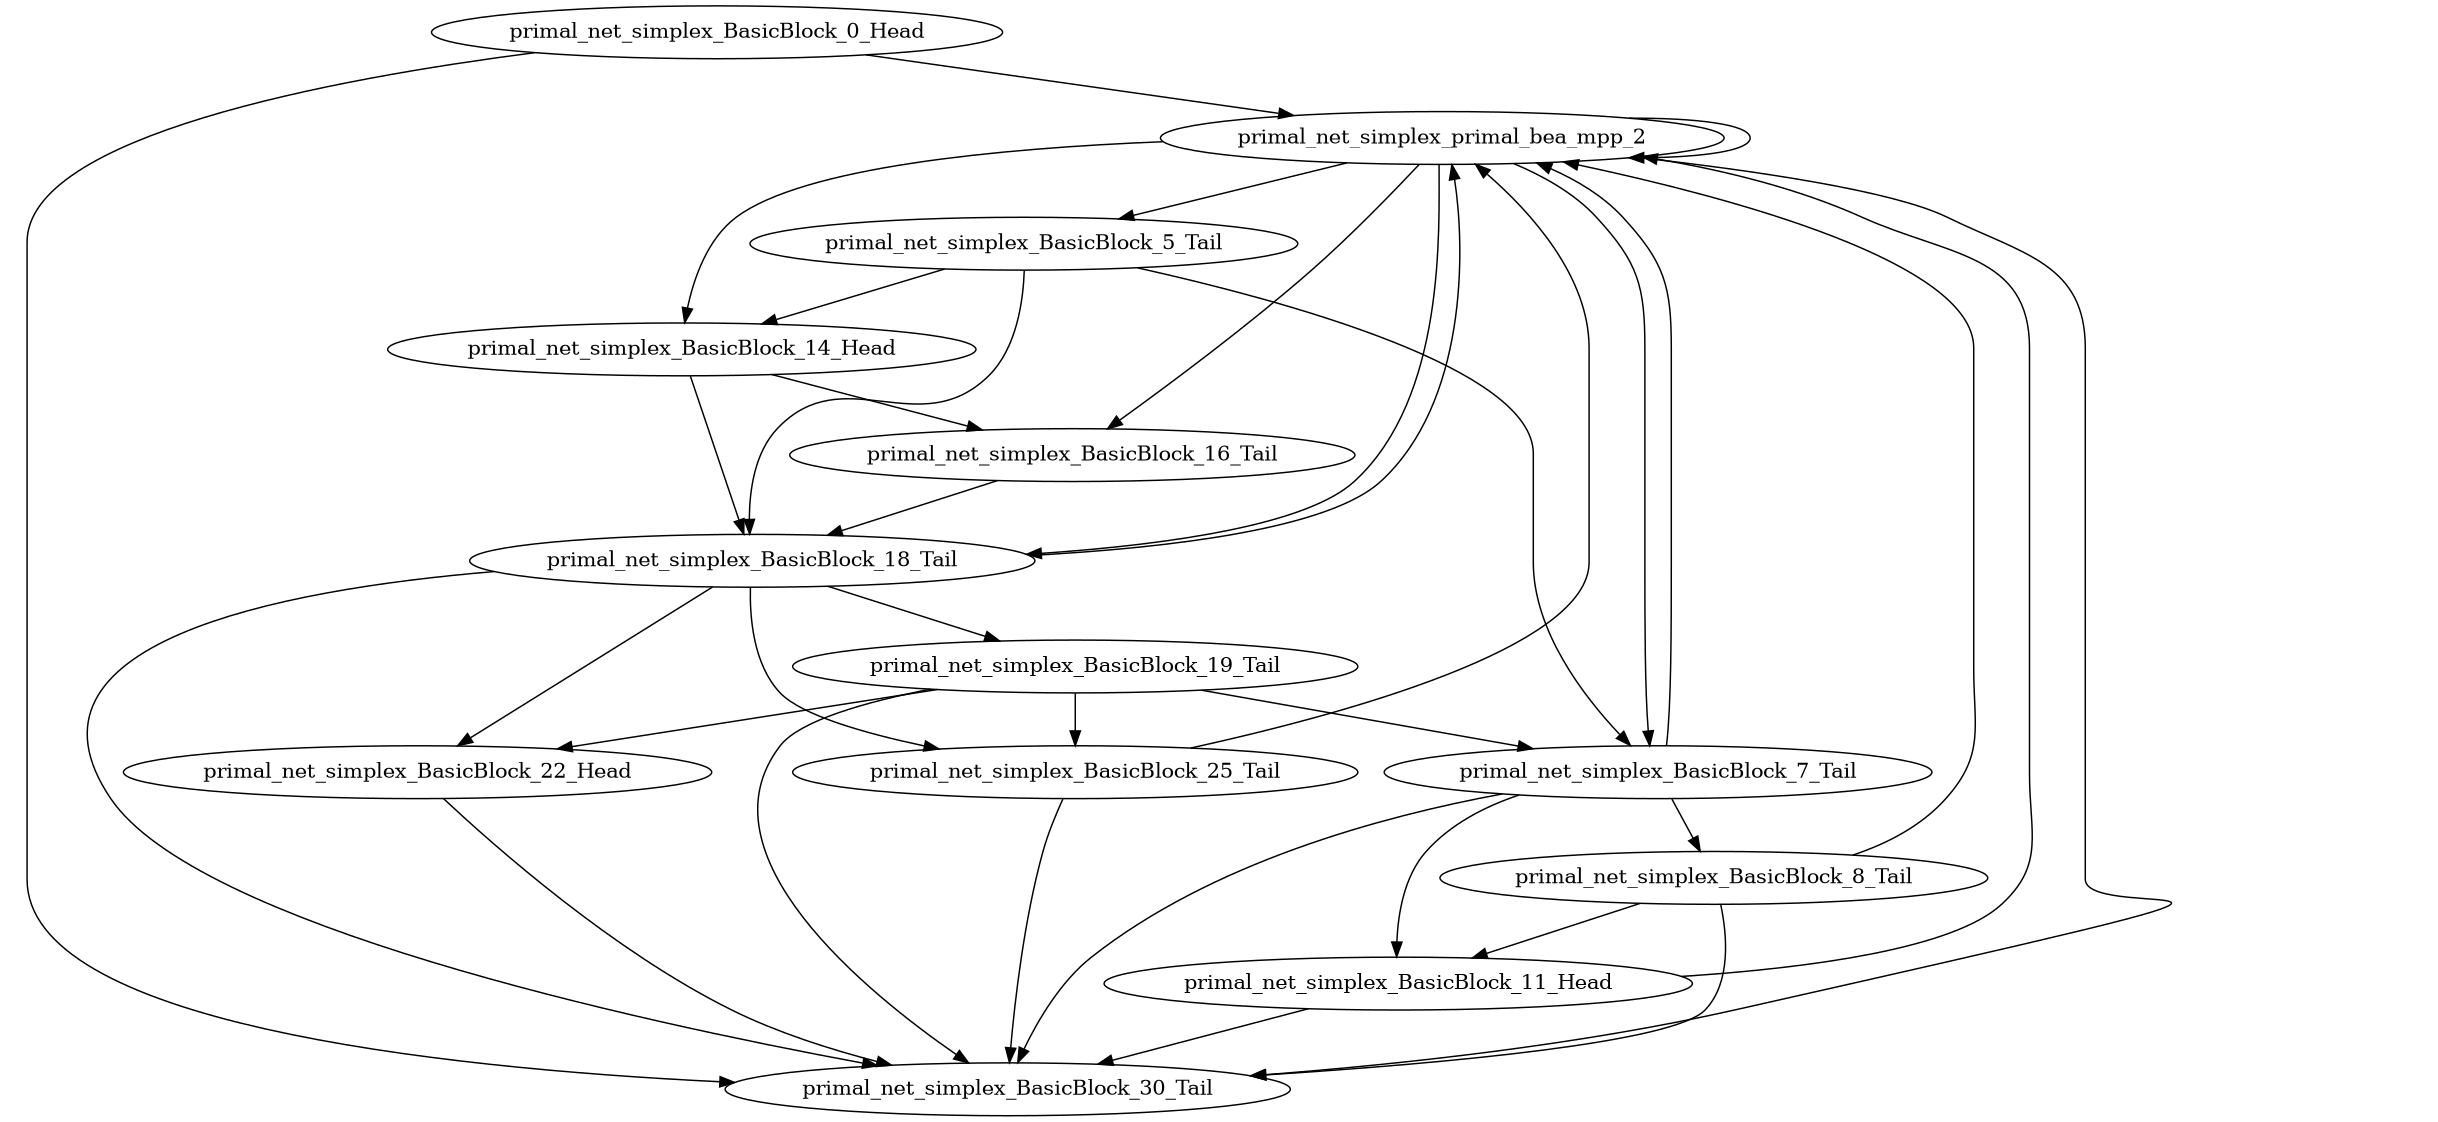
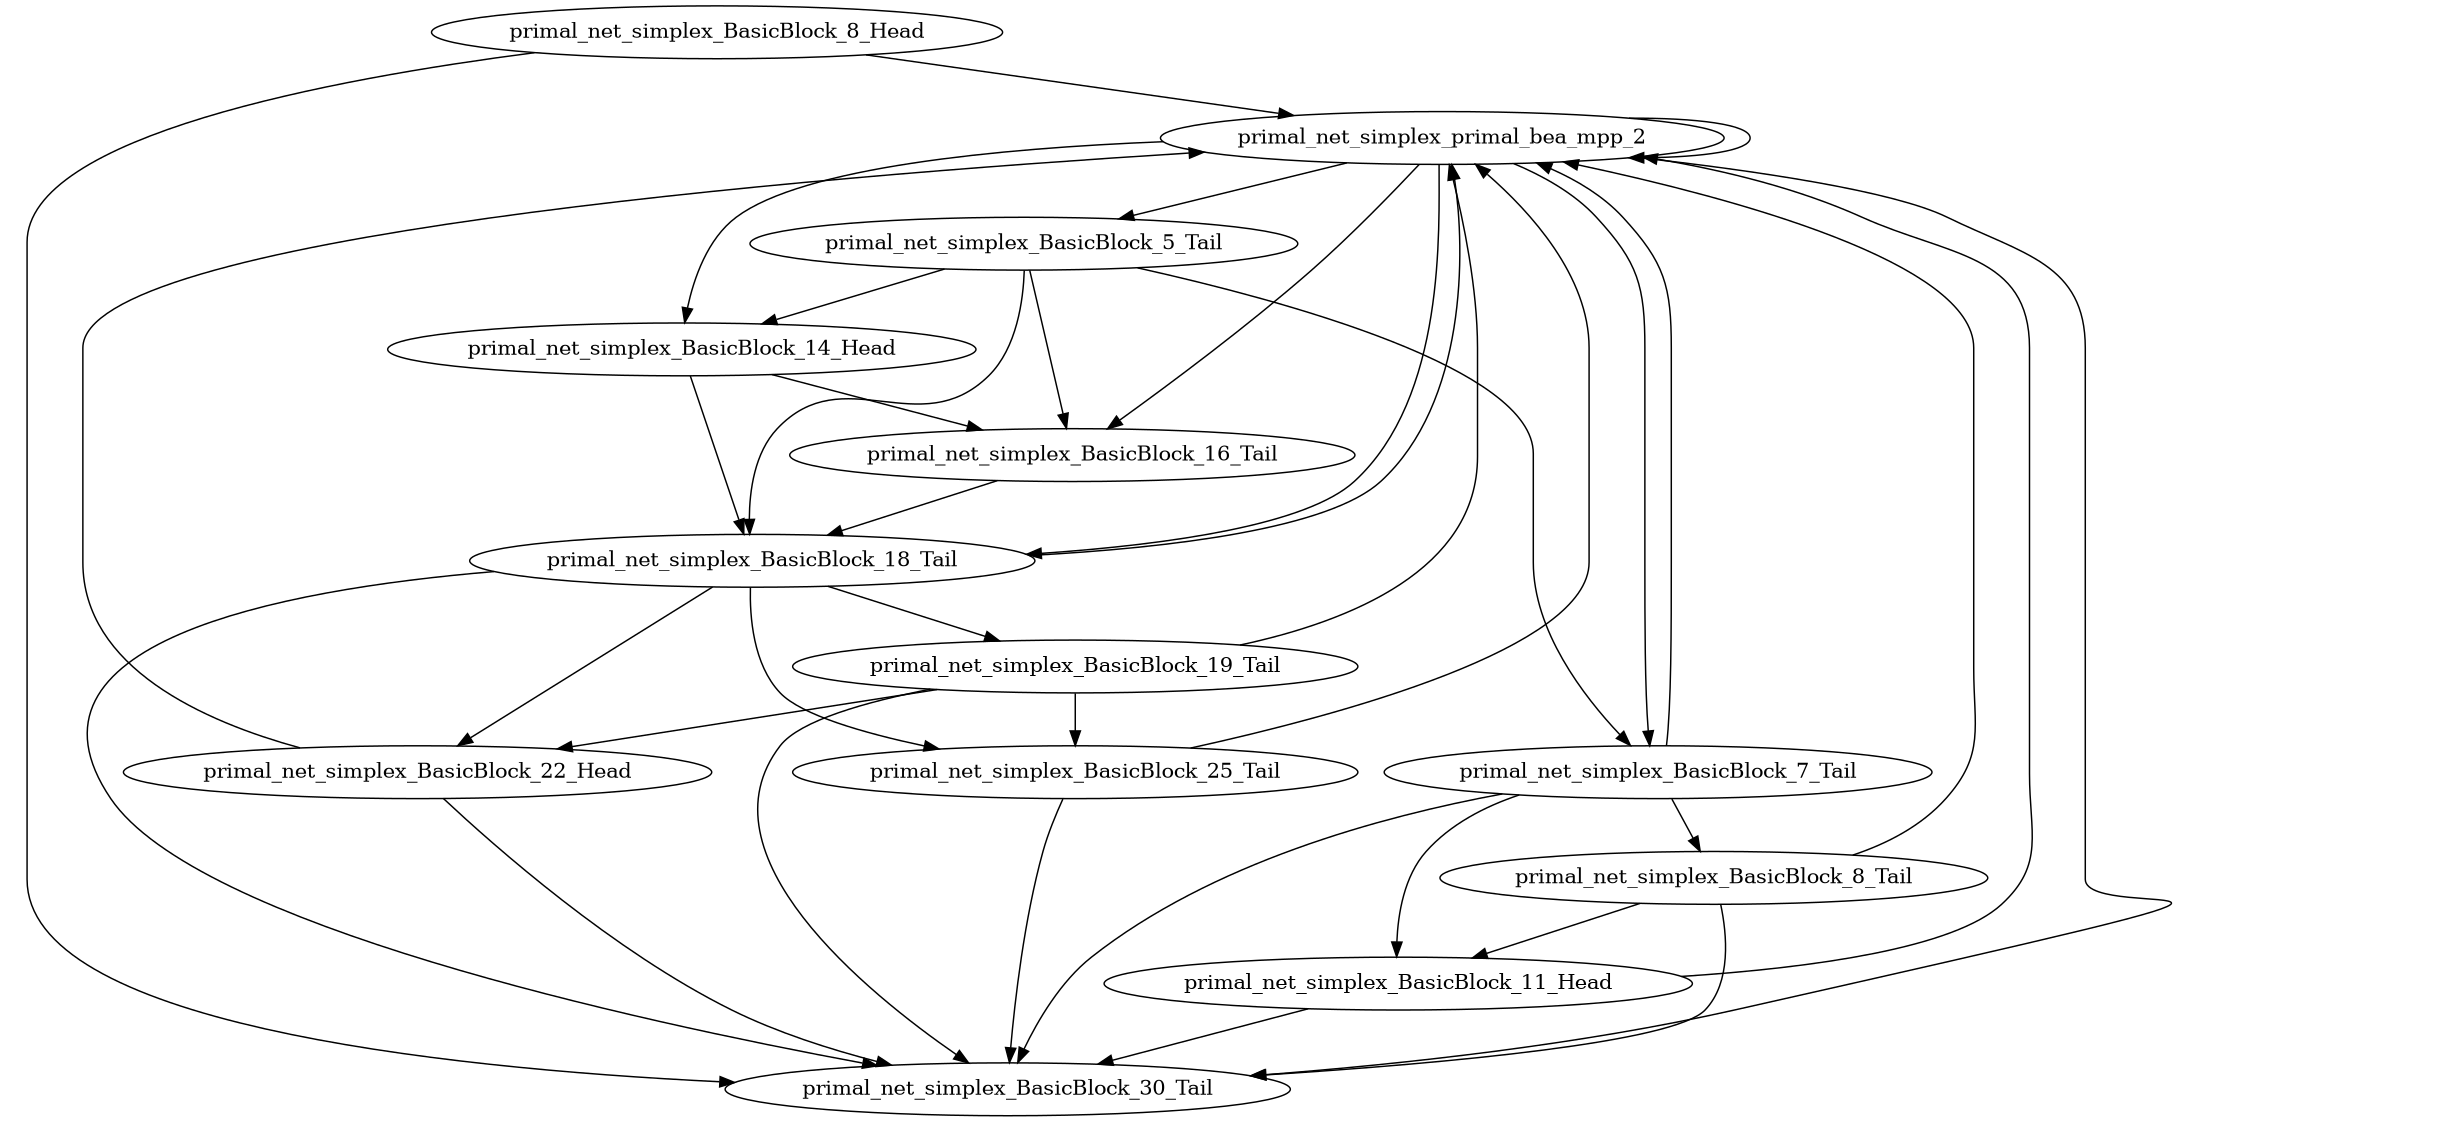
  digraph {
-   primal_net_simplex_BasicBlock_0_Head
+   primal_net_simplex_BasicBlock_0_Head [label=primal_net_simplex_BasicBlock_8_Head]
    primal_net_simplex_BasicBlock_30_Tail
    primal_net_simplex_primal_bea_mpp_2
    primal_net_simplex_BasicBlock_14_Head
    primal_net_simplex_BasicBlock_16_Tail
    primal_net_simplex_BasicBlock_18_Tail
    primal_net_simplex_BasicBlock_5_Tail
    primal_net_simplex_BasicBlock_7_Tail
    primal_net_simplex_BasicBlock_22_Head
    primal_net_simplex_BasicBlock_25_Tail
    primal_net_simplex_BasicBlock_19_Tail
    primal_net_simplex_BasicBlock_11_Head
    primal_net_simplex_BasicBlock_8_Tail
    primal_net_simplex_BasicBlock_0_Head -> primal_net_simplex_BasicBlock_30_Tail
    primal_net_simplex_BasicBlock_0_Head -> primal_net_simplex_primal_bea_mpp_2
    primal_net_simplex_primal_bea_mpp_2 -> primal_net_simplex_BasicBlock_30_Tail
    primal_net_simplex_primal_bea_mpp_2 -> primal_net_simplex_primal_bea_mpp_2
    primal_net_simplex_primal_bea_mpp_2 -> primal_net_simplex_BasicBlock_14_Head
    primal_net_simplex_primal_bea_mpp_2 -> primal_net_simplex_BasicBlock_16_Tail
    primal_net_simplex_primal_bea_mpp_2 -> primal_net_simplex_BasicBlock_18_Tail
    primal_net_simplex_primal_bea_mpp_2 -> primal_net_simplex_BasicBlock_5_Tail
    primal_net_simplex_primal_bea_mpp_2 -> primal_net_simplex_BasicBlock_7_Tail
    primal_net_simplex_BasicBlock_14_Head -> primal_net_simplex_BasicBlock_16_Tail
    primal_net_simplex_BasicBlock_14_Head -> primal_net_simplex_BasicBlock_18_Tail
    primal_net_simplex_BasicBlock_16_Tail -> primal_net_simplex_BasicBlock_18_Tail
    primal_net_simplex_BasicBlock_18_Tail -> primal_net_simplex_BasicBlock_30_Tail
    primal_net_simplex_BasicBlock_18_Tail -> primal_net_simplex_primal_bea_mpp_2
    primal_net_simplex_BasicBlock_18_Tail -> primal_net_simplex_BasicBlock_22_Head
    primal_net_simplex_BasicBlock_18_Tail -> primal_net_simplex_BasicBlock_25_Tail
    primal_net_simplex_BasicBlock_18_Tail -> primal_net_simplex_BasicBlock_19_Tail
    primal_net_simplex_BasicBlock_5_Tail -> primal_net_simplex_BasicBlock_14_Head
+   primal_net_simplex_BasicBlock_5_Tail -> primal_net_simplex_BasicBlock_16_Tail
    primal_net_simplex_BasicBlock_5_Tail -> primal_net_simplex_BasicBlock_18_Tail
    primal_net_simplex_BasicBlock_5_Tail -> primal_net_simplex_BasicBlock_7_Tail
    primal_net_simplex_BasicBlock_7_Tail -> primal_net_simplex_BasicBlock_30_Tail
    primal_net_simplex_BasicBlock_7_Tail -> primal_net_simplex_primal_bea_mpp_2
    primal_net_simplex_BasicBlock_7_Tail -> primal_net_simplex_BasicBlock_11_Head
    primal_net_simplex_BasicBlock_7_Tail -> primal_net_simplex_BasicBlock_8_Tail
    primal_net_simplex_BasicBlock_22_Head -> primal_net_simplex_BasicBlock_30_Tail
+   primal_net_simplex_BasicBlock_22_Head -> primal_net_simplex_primal_bea_mpp_2
    primal_net_simplex_BasicBlock_25_Tail -> primal_net_simplex_BasicBlock_30_Tail
    primal_net_simplex_BasicBlock_25_Tail -> primal_net_simplex_primal_bea_mpp_2
    primal_net_simplex_BasicBlock_19_Tail -> primal_net_simplex_BasicBlock_30_Tail
-   primal_net_simplex_BasicBlock_19_Tail -> primal_net_simplex_BasicBlock_7_Tail
+   primal_net_simplex_BasicBlock_19_Tail -> primal_net_simplex_primal_bea_mpp_2
    primal_net_simplex_BasicBlock_19_Tail -> primal_net_simplex_BasicBlock_22_Head
    primal_net_simplex_BasicBlock_19_Tail -> primal_net_simplex_BasicBlock_25_Tail
    primal_net_simplex_BasicBlock_11_Head -> primal_net_simplex_BasicBlock_30_Tail
    primal_net_simplex_BasicBlock_11_Head -> primal_net_simplex_primal_bea_mpp_2
    primal_net_simplex_BasicBlock_8_Tail -> primal_net_simplex_BasicBlock_30_Tail
    primal_net_simplex_BasicBlock_8_Tail -> primal_net_simplex_primal_bea_mpp_2
    primal_net_simplex_BasicBlock_8_Tail -> primal_net_simplex_BasicBlock_11_Head
  }
